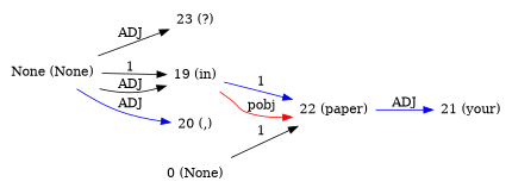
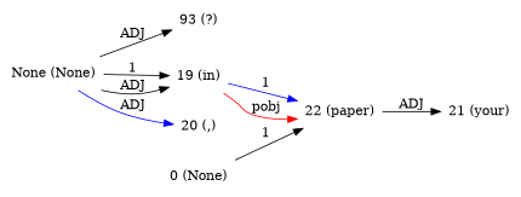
  digraph {
    rankdir=LR
    node [shape=plaintext]
    edge [dir=forward]
    n1 [label="None (None)"]
-   n2 [label="23 (?)"]
+   n2 [label="93 (?)"]
    n3 [label="19 (in)"]
    n4 [label="20 (,)"]
    n5 [label="22 (paper)"]
    n6 [label="21 (your)"]
    n7 [label="0 (None)"]
    n1 -> n2 [label=ADJ]
    n1 -> n3 [label=1]
    n1 -> n3 [label=ADJ]
    n1 -> n4 [color=blue label=ADJ]
    n3 -> n5 [color=blue label=1]
    n3 -> n5 [color=red label=pobj]
-   n5 -> n6 [label=ADJ color=blue]
+   n5 -> n6 [label=ADJ]
    n7 -> n5 [label=1]
  }
